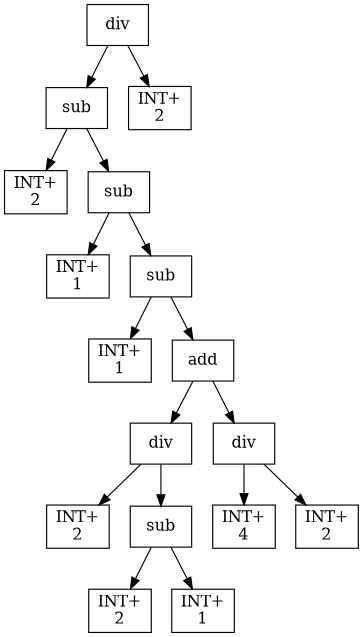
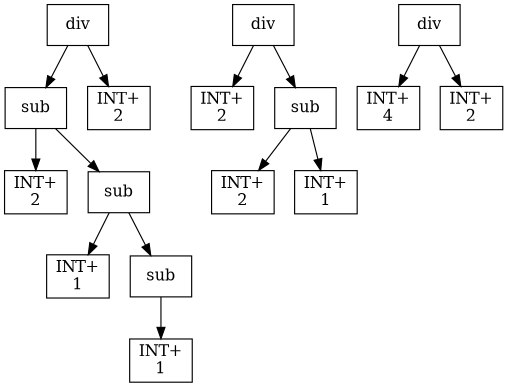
  digraph {
    node [shape=box]
    n1 [label=div]
    n2 [label=sub]
    n3 [label="INT+\n2"]
    n4 [label="INT+\n2"]
    n5 [label=sub]
    n6 [label="INT+\n1"]
    n7 [label=sub]
    n8 [label="INT+\n1"]
-   n9 [label=add]
    n10 [label=div]
    n11 [label=div]
    n12 [label="INT+\n2"]
    n13 [label=sub]
    n14 [label="INT+\n2"]
    n15 [label="INT+\n1"]
    n16 [label="INT+\n4"]
    n17 [label="INT+\n2"]
    n1 -> n2
    n1 -> n3
    n2 -> n4
    n2 -> n5
    n5 -> n6
    n5 -> n7
    n7 -> n8
-   n7 -> n9
-   n9 -> n10
-   n9 -> n11
    n10 -> n12
    n10 -> n13
    n11 -> n16
    n11 -> n17
    n13 -> n14
    n13 -> n15
  }
